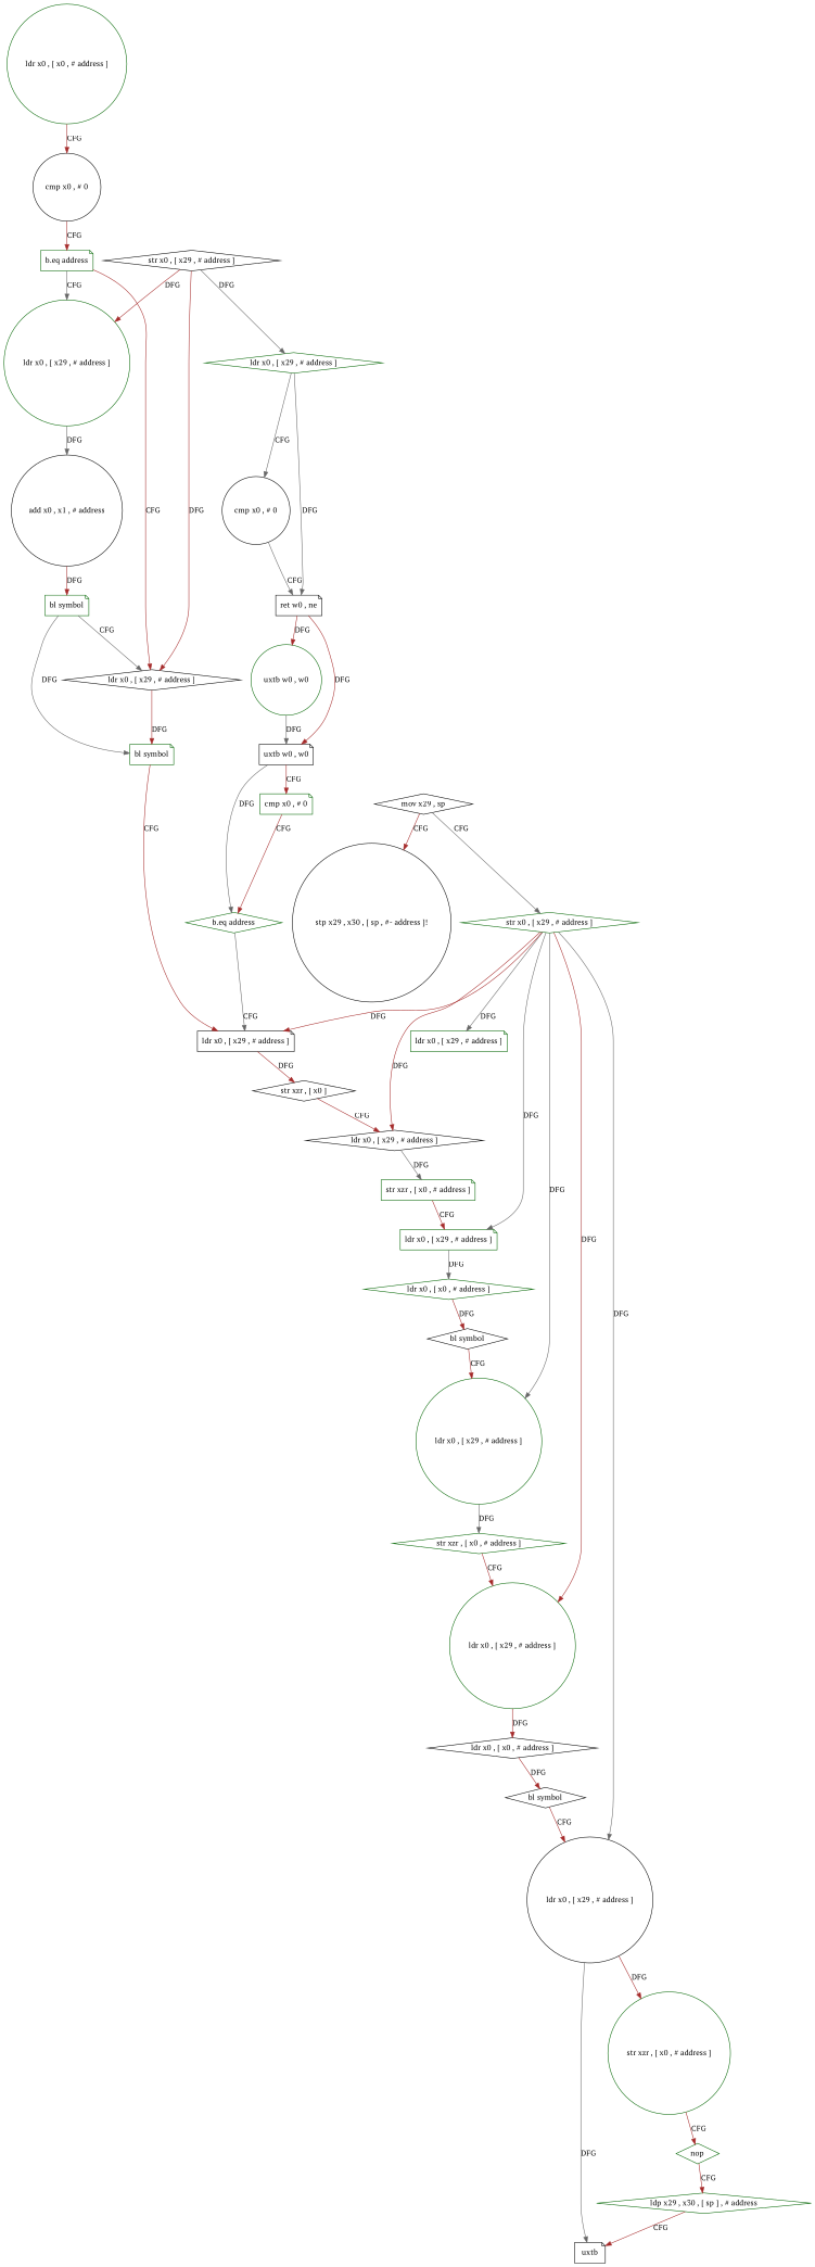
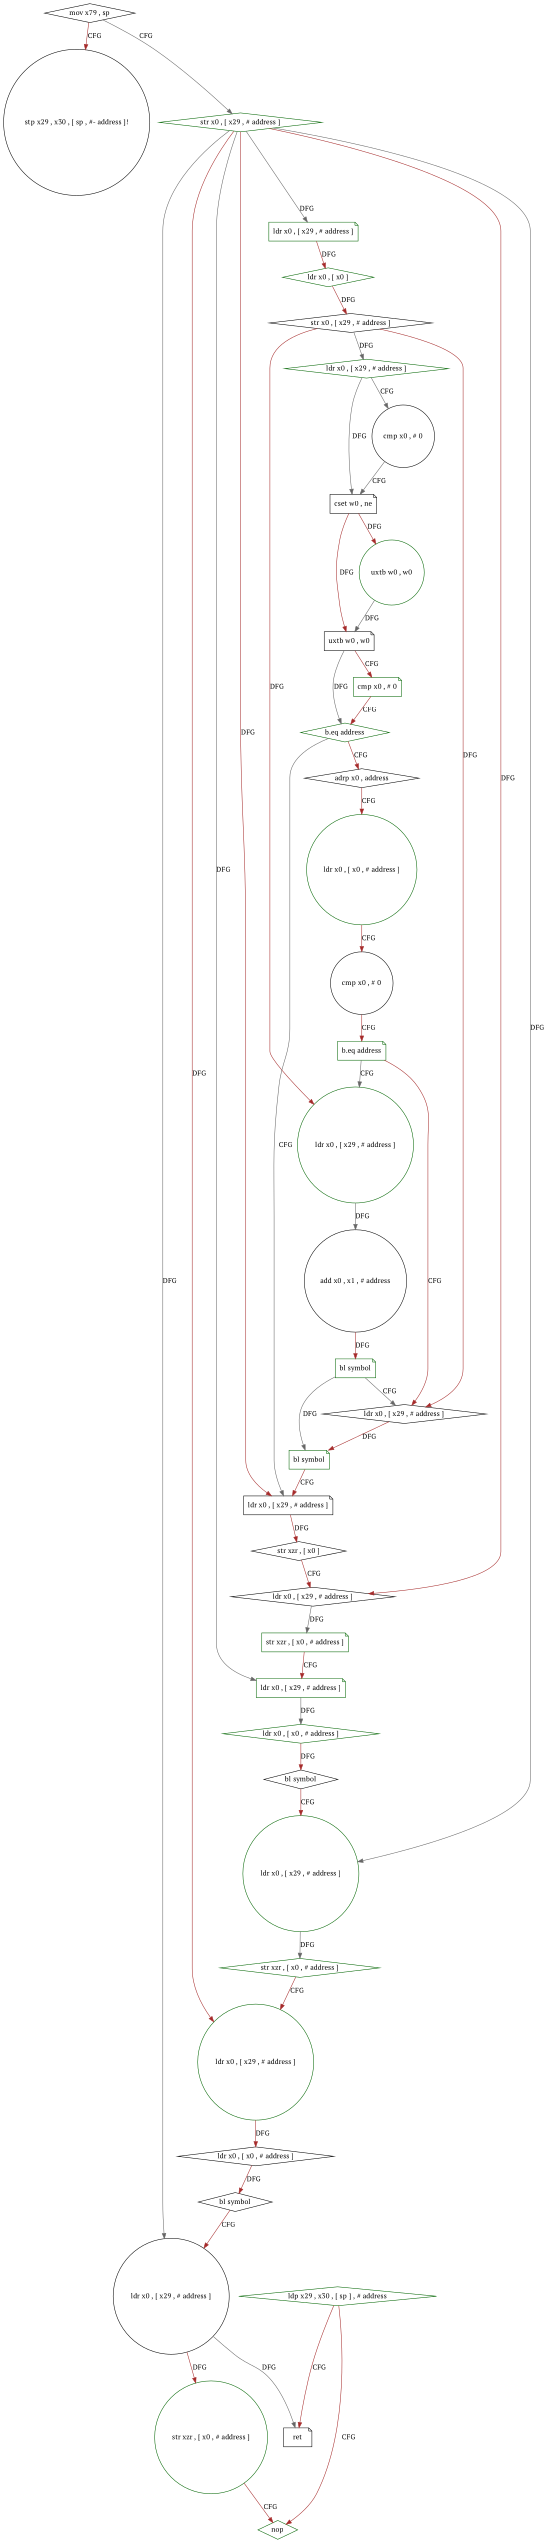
  digraph {
    fontname="PT Serif"
    node [color=darkgreen fontname="PT Serif" shape=diamond]
    edge [color=brown fontname="PT Serif"]
    n1 [color=black label="stp x29 , x30 , [ sp , #- address ]!" shape=circle]
-   n2 [color=black label="mov x29 , sp"]
+   n2 [color=black label="mov x79 , sp"]
    n3 [label="str x0 , [ x29 , # address ]"]
    n4 [label="ldr x0 , [ x29 , # address ]" shape=note]
    n5 [color=black label="ldr x0 , [ x29 , # address ]" shape=note]
    n6 [color=black label="ldr x0 , [ x29 , # address ]"]
    n7 [label="ldr x0 , [ x29 , # address ]" shape=note]
    n8 [label="ldr x0 , [ x29 , # address ]" shape=circle]
    n9 [label="ldr x0 , [ x29 , # address ]" shape=circle]
    n10 [color=black label="ldr x0 , [ x29 , # address ]" shape=circle]
+   n11 [label="ldr x0 , [ x0 ]"]
    n12 [color=black label="str xzr , [ x0 ]"]
    n13 [label="str xzr , [ x0 , # address ]" shape=note]
    n14 [label="ldr x0 , [ x0 , # address ]"]
    n15 [label="str xzr , [ x0 , # address ]"]
    n16 [color=black label="ldr x0 , [ x0 , # address ]"]
    n17 [label="str xzr , [ x0 , # address ]" shape=circle]
-   n18 [color=black label=uxtb shape=note]
+   n18 [color=black label=ret shape=note]
    n19 [color=black label="str x0 , [ x29 , # address ]"]
    n20 [label="ldr x0 , [ x29 , # address ]"]
    n21 [color=black label="ldr x0 , [ x29 , # address ]"]
    n22 [label="ldr x0 , [ x29 , # address ]" shape=circle]
    n23 [color=black label="cmp x0 , # 0" shape=circle]
-   n24 [color=black label="ret w0 , ne" shape=note]
+   n24 [color=black label="cset w0 , ne" shape=note]
    n25 [label="bl symbol" shape=note]
    n26 [color=black label="add x0 , x1 , # address" shape=circle]
    n27 [label="uxtb w0 , w0" shape=circle]
    n28 [color=black label="uxtb w0 , w0" shape=note]
    n29 [label="cmp x0 , # 0" shape=note]
    n30 [label="b.eq address"]
+   n31 [color=black label="adrp x0 , address"]
    n32 [label="ldr x0 , [ x0 , # address ]" shape=circle]
    n33 [color=black label="cmp x0 , # 0" shape=circle]
    n34 [color=black label="bl symbol"]
    n35 [color=black label="bl symbol"]
    n36 [label=nop]
    n37 [label="ldp x29 , x30 , [ sp ] , # address"]
    n38 [label="b.eq address" shape=note]
    n39 [label="bl symbol" shape=note]
    n2 -> n1 [label=CFG]
    n2 -> n3 [color=gray40 label=CFG]
    n3 -> n4 [color=gray40 label=DFG]
    n3 -> n5 [label=DFG]
    n3 -> n6 [label=DFG]
    n3 -> n7 [color=gray40 label=DFG]
    n3 -> n8 [color=gray40 label=DFG]
    n3 -> n9 [label=DFG]
    n3 -> n10 [color=gray40 label=DFG]
+   n4 -> n11 [label=DFG]
    n5 -> n12 [label=DFG]
    n6 -> n13 [color=gray40 label=DFG]
    n7 -> n14 [color=gray40 label=DFG]
    n8 -> n15 [color=gray40 label=DFG]
    n9 -> n16 [label=DFG]
    n10 -> n17 [label=DFG]
    n10 -> n18 [color=gray40 label=DFG]
+   n11 -> n19 [label=DFG]
    n12 -> n6 [label=CFG]
    n13 -> n7 [label=CFG]
    n14 -> n34 [label=DFG]
    n15 -> n9 [label=CFG]
    n16 -> n35 [label=DFG]
    n17 -> n36 [label=CFG]
    n19 -> n20 [color=gray40 label=DFG]
    n19 -> n21 [label=DFG]
    n19 -> n22 [label=DFG]
    n20 -> n23 [color=gray40 label=CFG]
    n20 -> n24 [color=gray40 label=DFG]
    n21 -> n25 [label=DFG]
    n22 -> n26 [color=gray40 label=DFG]
    n23 -> n24 [color=gray40 label=CFG]
    n24 -> n27 [label=DFG]
    n24 -> n28 [label=DFG]
    n25 -> n5 [label=CFG]
    n26 -> n39 [label=DFG]
    n27 -> n28 [color=gray40 label=DFG]
    n28 -> n29 [label=CFG]
    n28 -> n30 [color=gray40 label=DFG]
    n29 -> n30 [label=CFG]
    n30 -> n5 [color=gray40 label=CFG]
+   n30 -> n31 [label=CFG]
+   n31 -> n32 [label=CFG]
    n32 -> n33 [label=CFG]
    n33 -> n38 [label=CFG]
    n34 -> n8 [label=CFG]
    n35 -> n10 [label=CFG]
-   n36 -> n37 [label=CFG]
+   n37 -> n36 [label=CFG]
    n37 -> n18 [label=CFG]
    n38 -> n21 [label=CFG]
    n38 -> n22 [color=gray40 label=CFG]
    n39 -> n21 [color=gray40 label=CFG]
    n39 -> n25 [color=gray40 label=DFG]
  }
